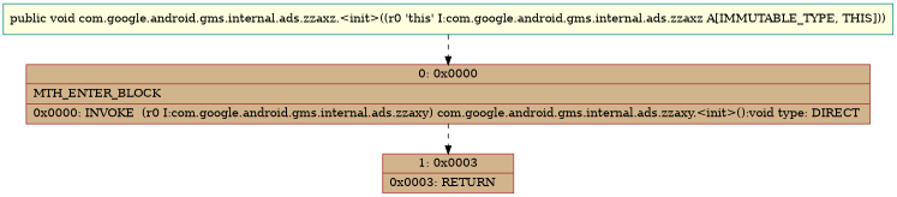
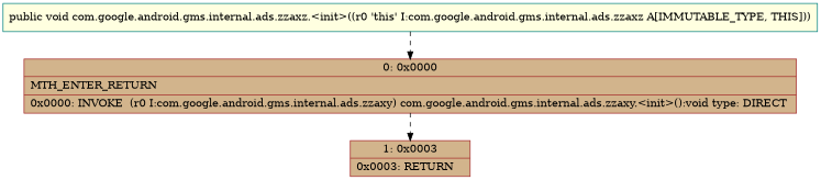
  digraph {
    node [shape=record style=filled fillcolor=tan color=brown]
    edge [style=dashed]
-   n1 [label="{0\:\ 0x0000|MTH_ENTER_BLOCK\l|0x0000: INVOKE  (r0 I:com.google.android.gms.internal.ads.zzaxy) com.google.android.gms.internal.ads.zzaxy.\<init\>():void type: DIRECT \l}"]
+   n1 [label="{0\:\ 0x0000|MTH_ENTER_RETURN\l|0x0000: INVOKE  (r0 I:com.google.android.gms.internal.ads.zzaxy) com.google.android.gms.internal.ads.zzaxy.\<init\>():void type: DIRECT \l}"]
    n2 [label="{1\:\ 0x0003|0x0003: RETURN   \l}"]
    n3 [label="{public void com.google.android.gms.internal.ads.zzaxz.\<init\>((r0 'this' I:com.google.android.gms.internal.ads.zzaxz A[IMMUTABLE_TYPE, THIS])) }" fillcolor=lightyellow color=teal]
    n1 -> n2
    n3 -> n1
  }
